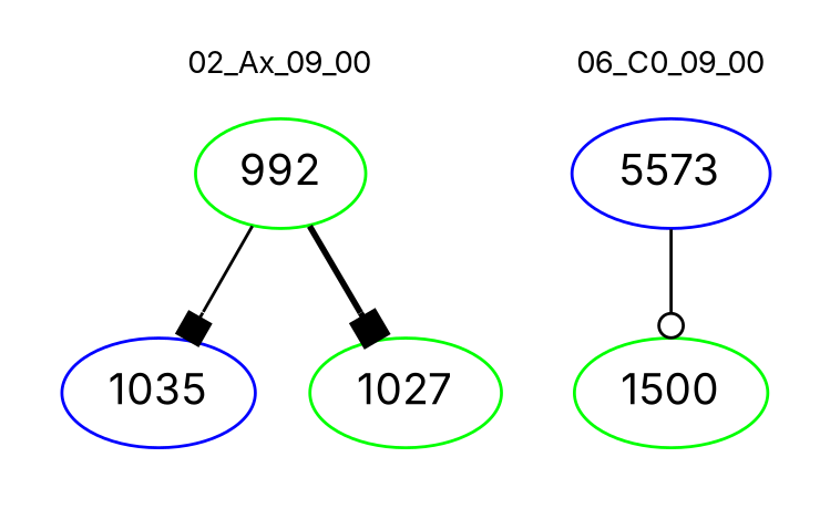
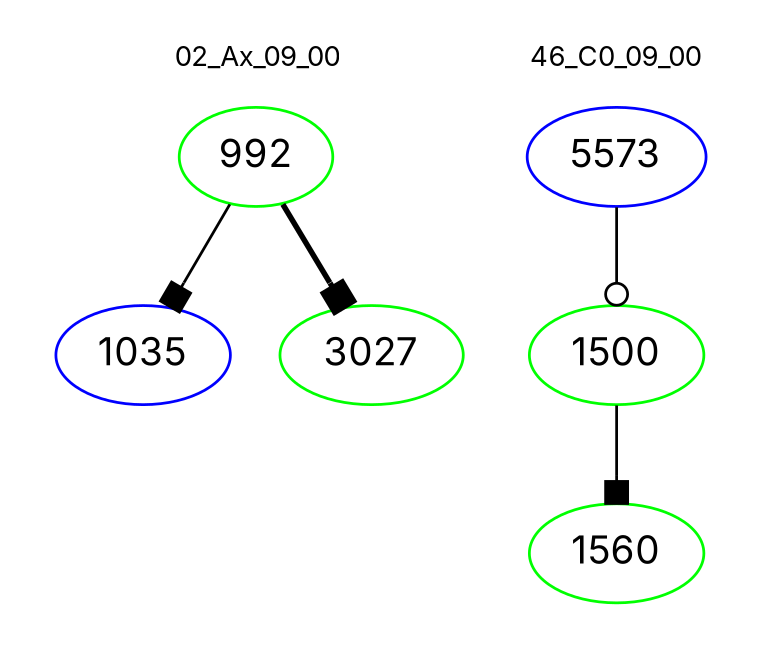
  digraph {
    fontname=Inter
    node [color=green fontname=Inter]
    edge [arrowhead=box color=black fontname=Inter style=solid]
    n1 [color=blue label=1035]
    n2 [label=992]
-   n3 [label=1027]
+   n3 [label=3027]
    n4 [color=blue label=5573]
    n5 [label=1500]
+   n6 [label=1560]
    subgraph cluster_1 {
      color=white
      fontsize=10
      label="02_Ax_09_00"
      n1
      n2
      n3
    }
    subgraph cluster_2 {
      color=white
      fontsize=10
-     label="06_C0_09_00"
+     label="46_C0_09_00"
      n4
      n5
+     n6
    }
    n2 -> n1
    n2 -> n3 [style=bold]
    n4 -> n5 [arrowhead=odot]
+   n5 -> n6
  }
